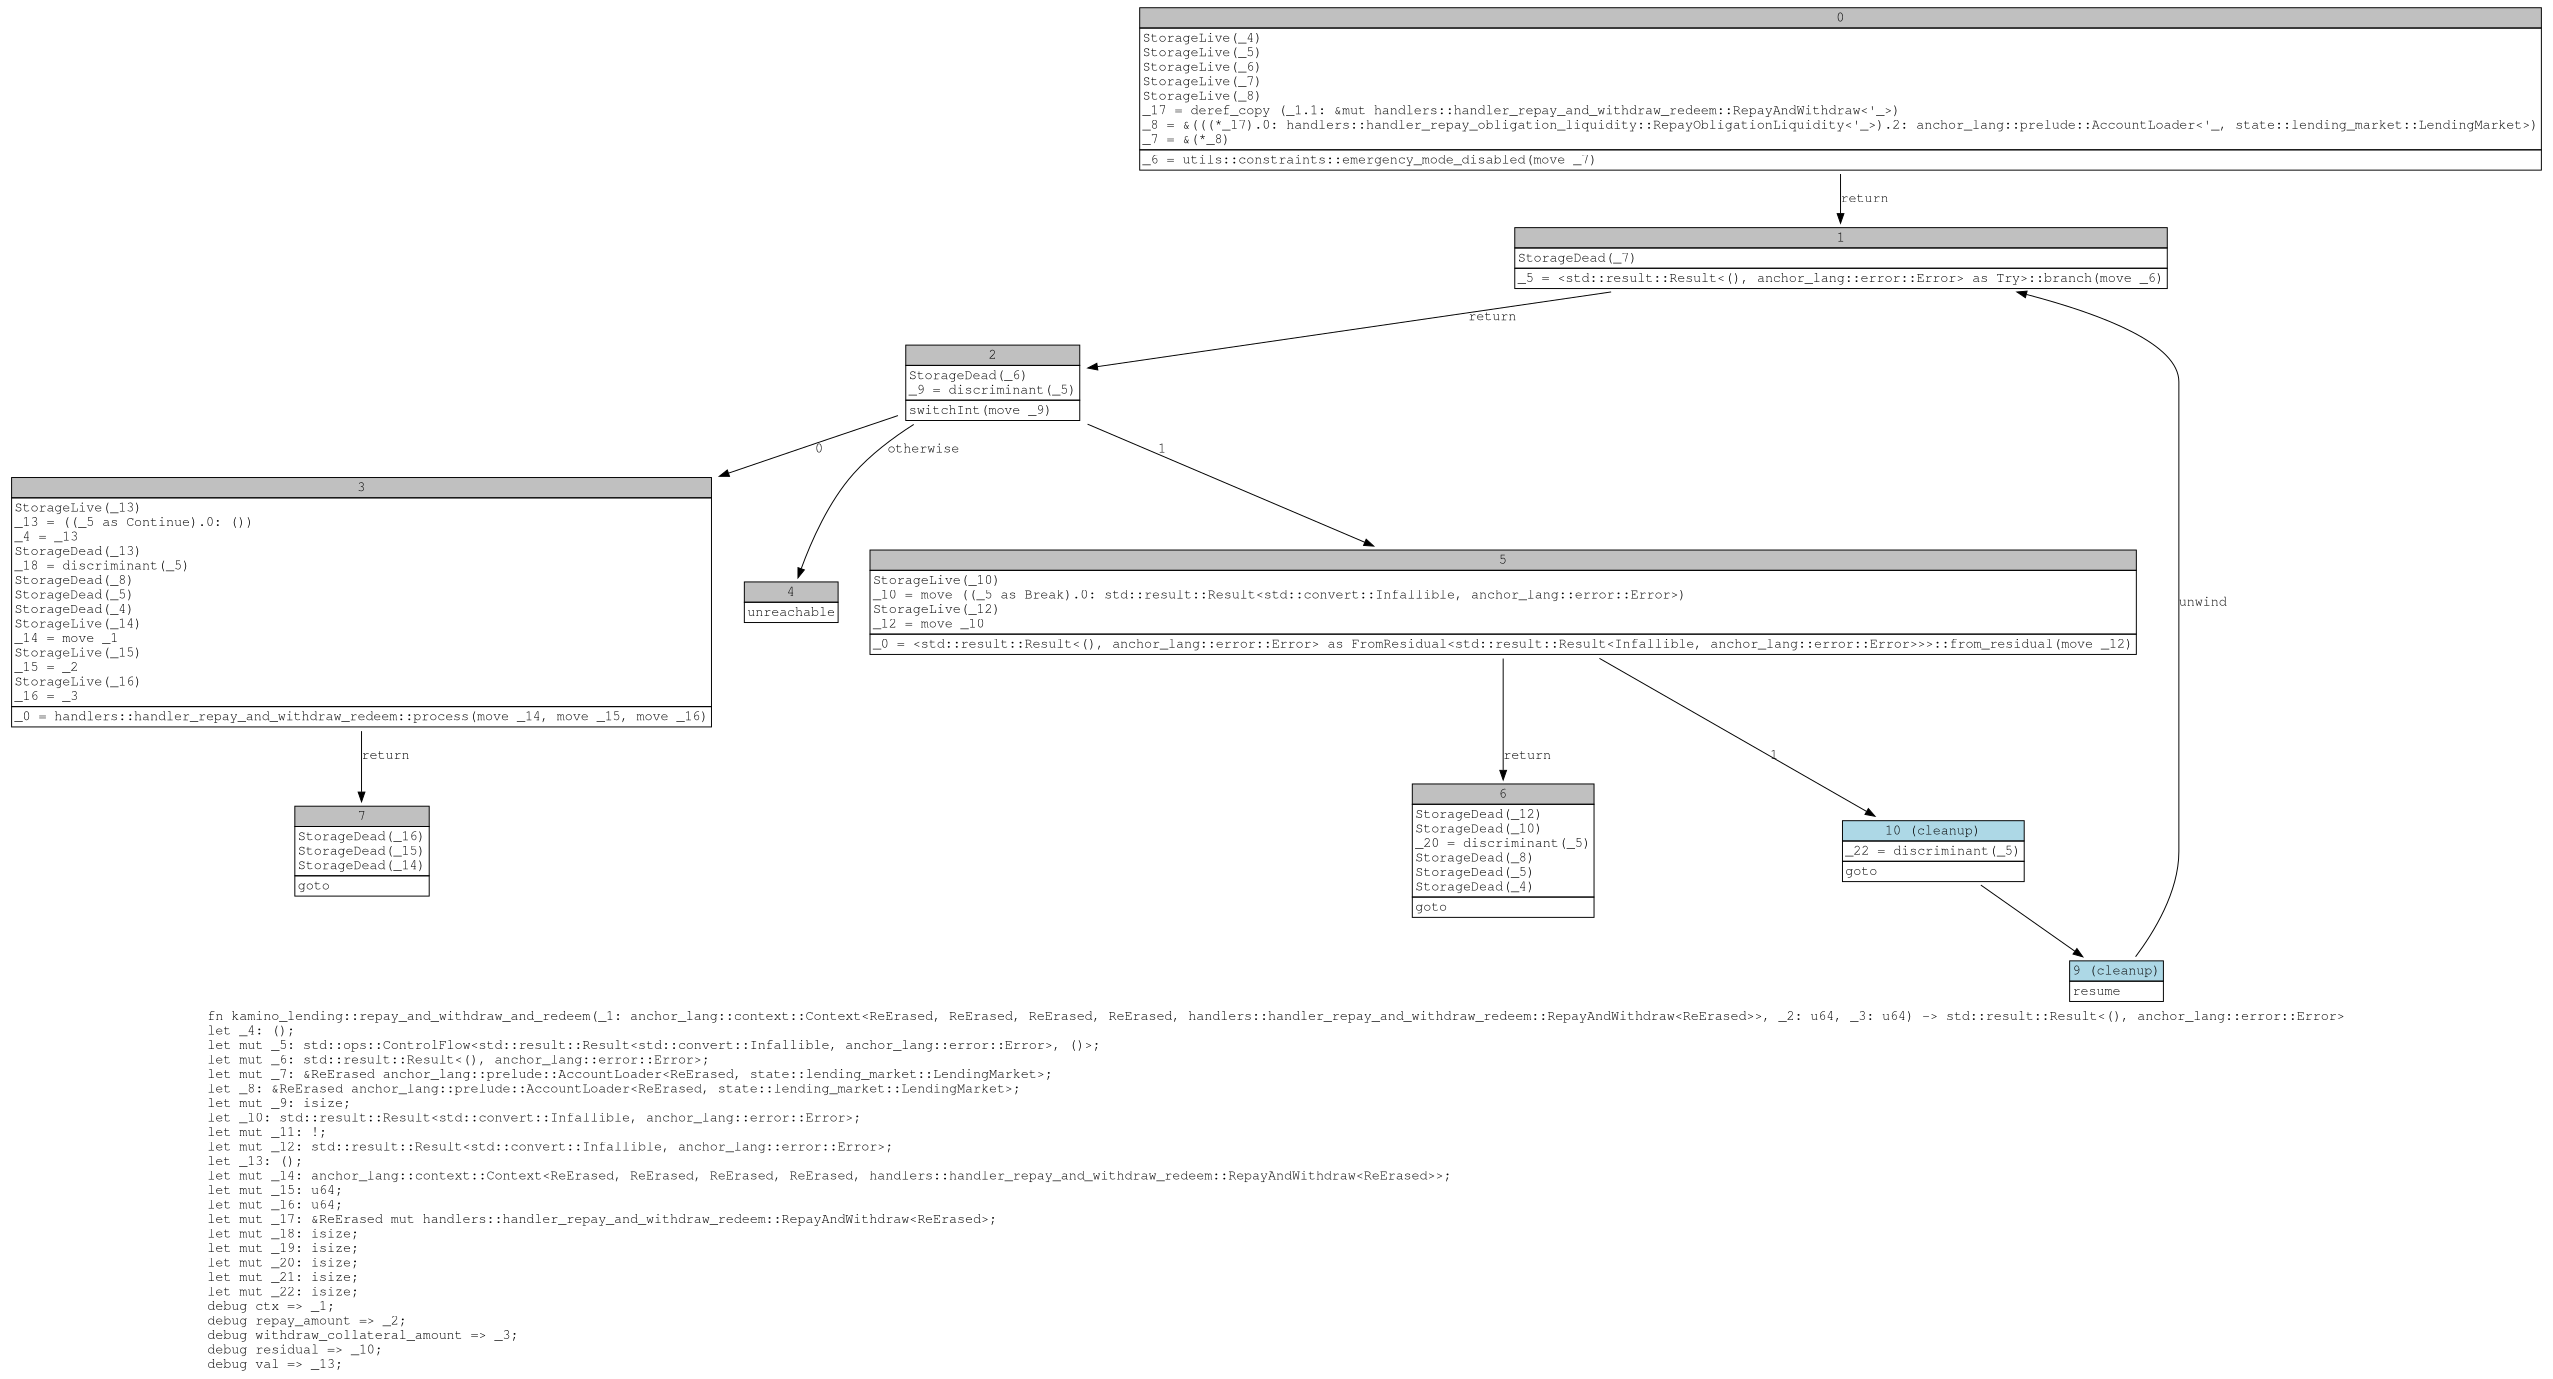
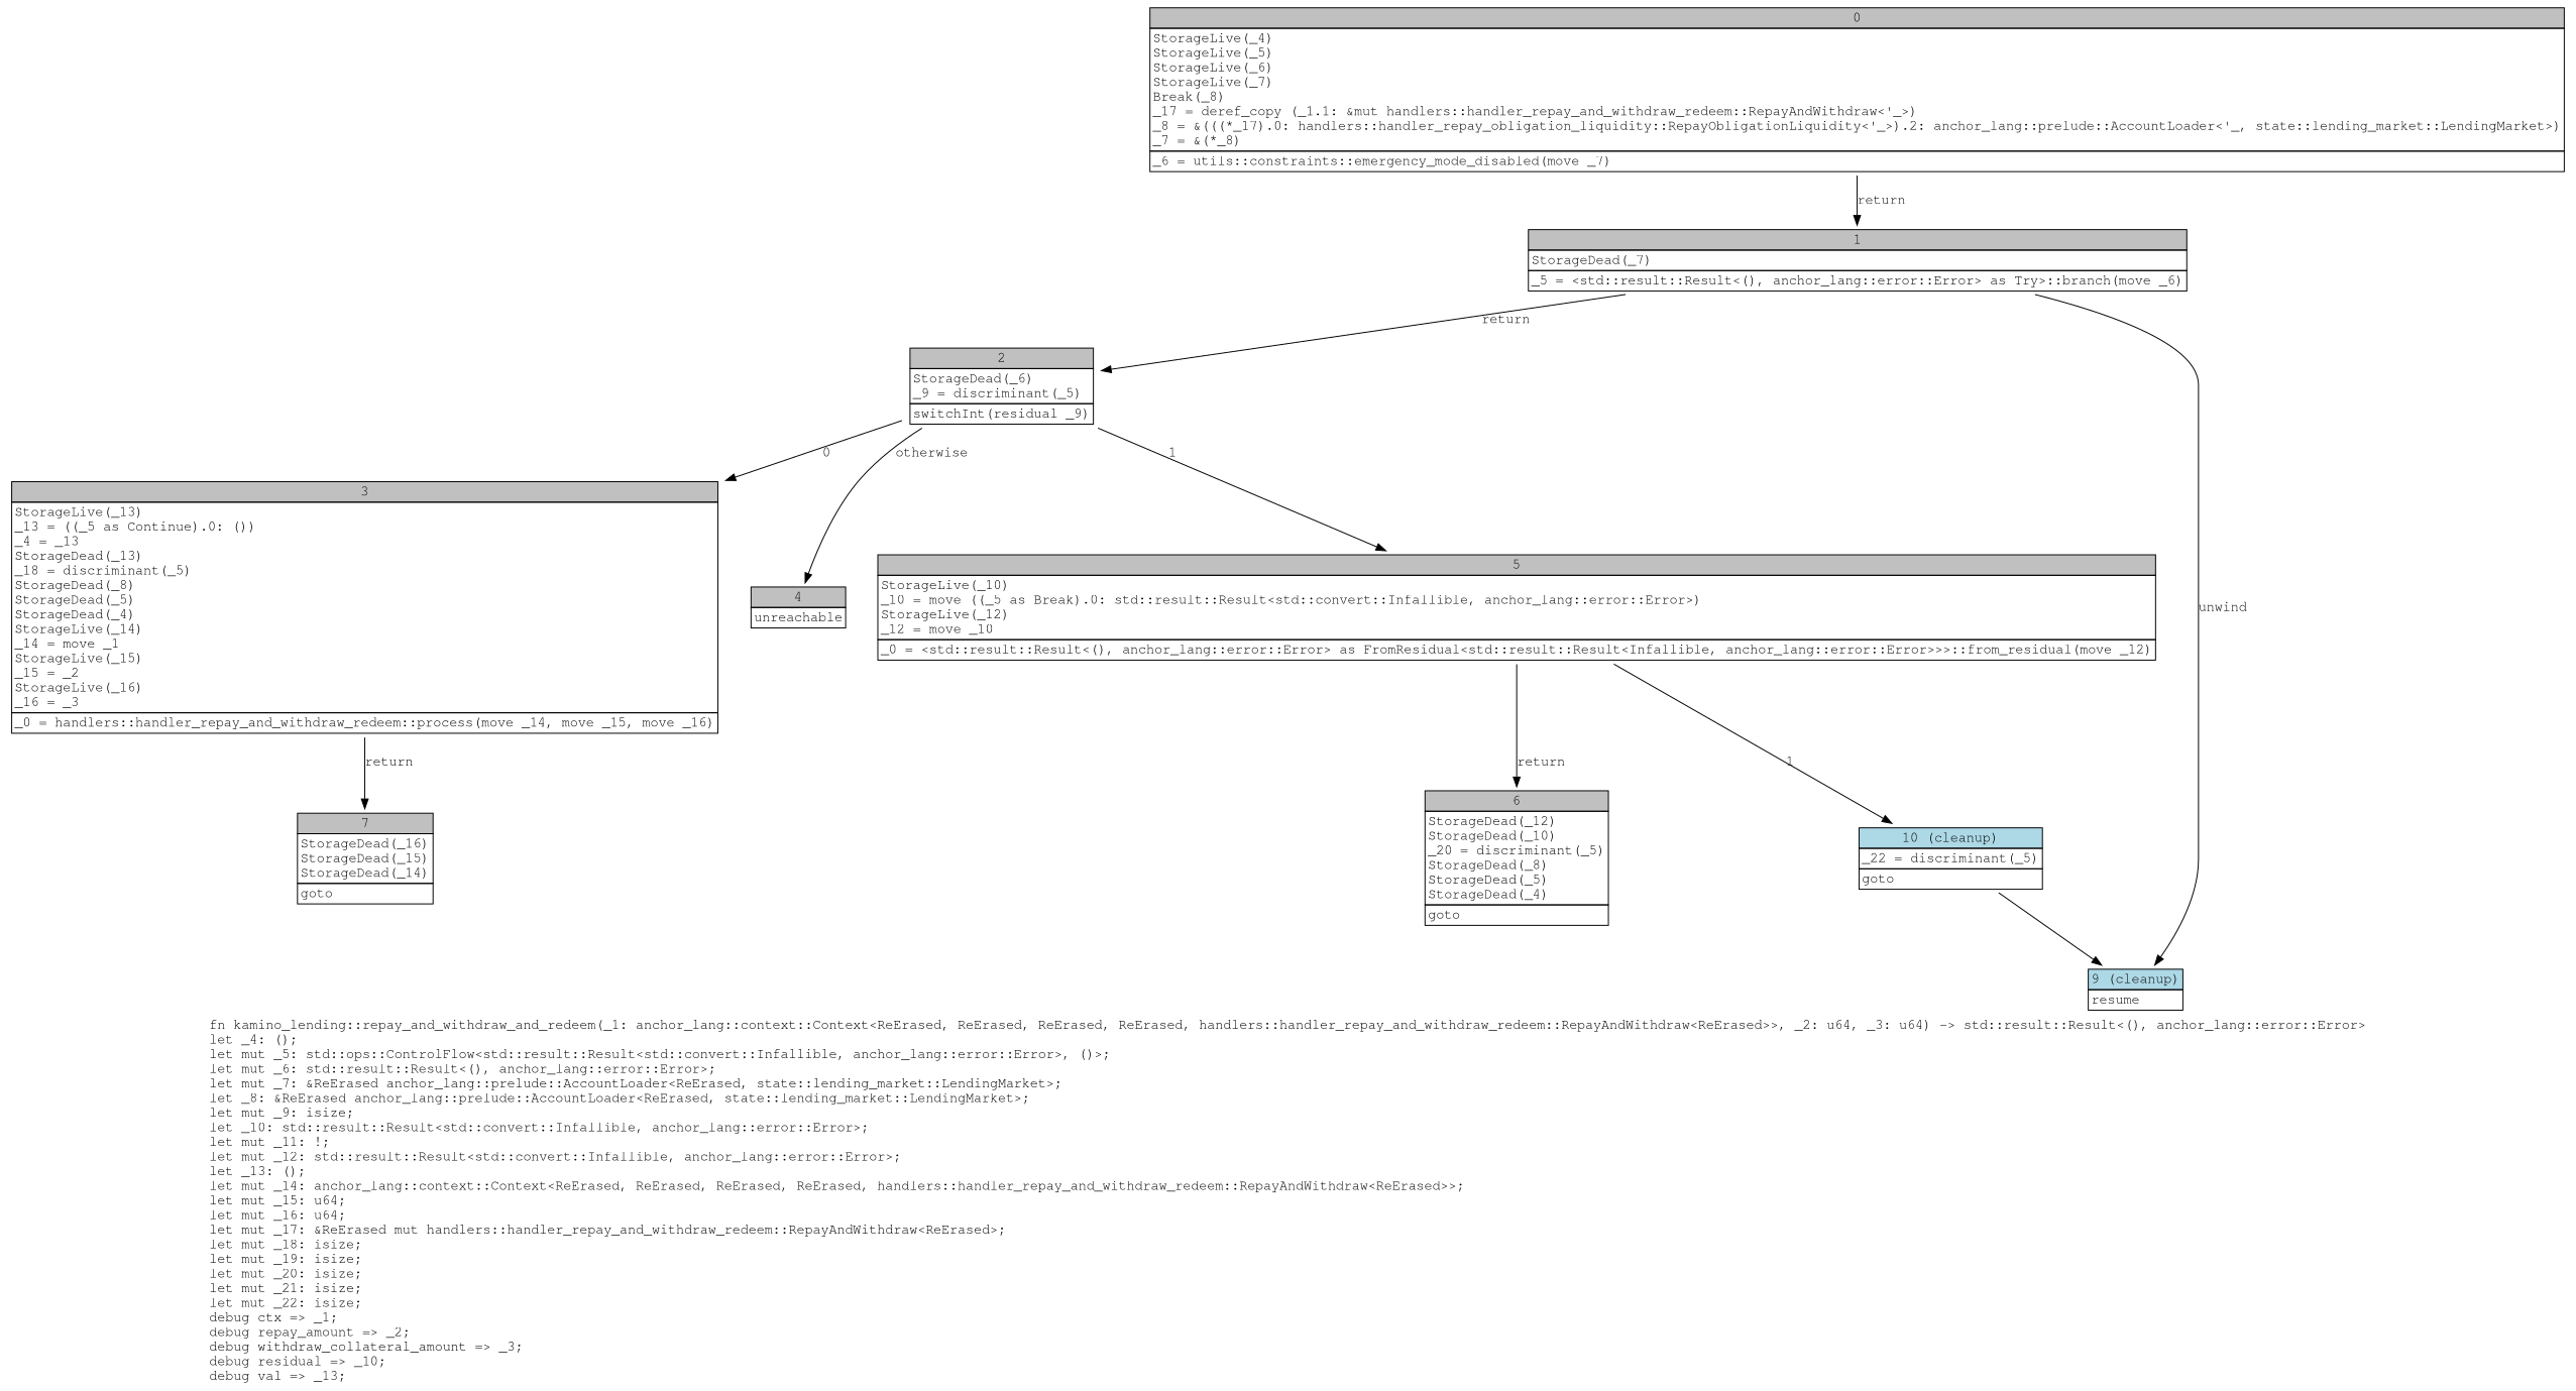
  digraph {
    fontname="Courier, monospace"
    label=<fn kamino_lending::repay_and_withdraw_and_redeem(_1: anchor_lang::context::Context&lt;ReErased, ReErased, ReErased, ReErased, handlers::handler_repay_and_withdraw_redeem::RepayAndWithdraw&lt;ReErased&gt;&gt;, _2: u64, _3: u64) -&gt; std::result::Result&lt;(), anchor_lang::error::Error&gt;<br align="left"/>let _4: ();<br align="left"/>let mut _5: std::ops::ControlFlow&lt;std::result::Result&lt;std::convert::Infallible, anchor_lang::error::Error&gt;, ()&gt;;<br align="left"/>let mut _6: std::result::Result&lt;(), anchor_lang::error::Error&gt;;<br align="left"/>let mut _7: &amp;ReErased anchor_lang::prelude::AccountLoader&lt;ReErased, state::lending_market::LendingMarket&gt;;<br align="left"/>let _8: &amp;ReErased anchor_lang::prelude::AccountLoader&lt;ReErased, state::lending_market::LendingMarket&gt;;<br align="left"/>let mut _9: isize;<br align="left"/>let _10: std::result::Result&lt;std::convert::Infallible, anchor_lang::error::Error&gt;;<br align="left"/>let mut _11: !;<br align="left"/>let mut _12: std::result::Result&lt;std::convert::Infallible, anchor_lang::error::Error&gt;;<br align="left"/>let _13: ();<br align="left"/>let mut _14: anchor_lang::context::Context&lt;ReErased, ReErased, ReErased, ReErased, handlers::handler_repay_and_withdraw_redeem::RepayAndWithdraw&lt;ReErased&gt;&gt;;<br align="left"/>let mut _15: u64;<br align="left"/>let mut _16: u64;<br align="left"/>let mut _17: &amp;ReErased mut handlers::handler_repay_and_withdraw_redeem::RepayAndWithdraw&lt;ReErased&gt;;<br align="left"/>let mut _18: isize;<br align="left"/>let mut _19: isize;<br align="left"/>let mut _20: isize;<br align="left"/>let mut _21: isize;<br align="left"/>let mut _22: isize;<br align="left"/>debug ctx =&gt; _1;<br align="left"/>debug repay_amount =&gt; _2;<br align="left"/>debug withdraw_collateral_amount =&gt; _3;<br align="left"/>debug residual =&gt; _10;<br align="left"/>debug val =&gt; _13;<br align="left"/>>
    node [fontname="Courier, monospace" shape=none]
    edge [fontname="Courier, monospace"]
-   n1 [label=<<table border="0" cellborder="1" cellspacing="0"><tr><td bgcolor="gray" align="center" colspan="1">0</td></tr><tr><td align="left" balign="left">StorageLive(_4)<br/>StorageLive(_5)<br/>StorageLive(_6)<br/>StorageLive(_7)<br/>StorageLive(_8)<br/>_17 = deref_copy (_1.1: &amp;mut handlers::handler_repay_and_withdraw_redeem::RepayAndWithdraw&lt;'_&gt;)<br/>_8 = &amp;(((*_17).0: handlers::handler_repay_obligation_liquidity::RepayObligationLiquidity&lt;'_&gt;).2: anchor_lang::prelude::AccountLoader&lt;'_, state::lending_market::LendingMarket&gt;)<br/>_7 = &amp;(*_8)<br/></td></tr><tr><td align="left">_6 = utils::constraints::emergency_mode_disabled(move _7)</td></tr></table>>]
+   n1 [label=<<table border="0" cellborder="1" cellspacing="0"><tr><td bgcolor="gray" align="center" colspan="1">0</td></tr><tr><td align="left" balign="left">StorageLive(_4)<br/>StorageLive(_5)<br/>StorageLive(_6)<br/>StorageLive(_7)<br/>Break(_8)<br/>_17 = deref_copy (_1.1: &amp;mut handlers::handler_repay_and_withdraw_redeem::RepayAndWithdraw&lt;'_&gt;)<br/>_8 = &amp;(((*_17).0: handlers::handler_repay_obligation_liquidity::RepayObligationLiquidity&lt;'_&gt;).2: anchor_lang::prelude::AccountLoader&lt;'_, state::lending_market::LendingMarket&gt;)<br/>_7 = &amp;(*_8)<br/></td></tr><tr><td align="left">_6 = utils::constraints::emergency_mode_disabled(move _7)</td></tr></table>>]
    n2 [label=<<table border="0" cellborder="1" cellspacing="0"><tr><td bgcolor="gray" align="center" colspan="1">1</td></tr><tr><td align="left" balign="left">StorageDead(_7)<br/></td></tr><tr><td align="left">_5 = &lt;std::result::Result&lt;(), anchor_lang::error::Error&gt; as Try&gt;::branch(move _6)</td></tr></table>>]
-   n3 [label=<<table border="0" cellborder="1" cellspacing="0"><tr><td bgcolor="gray" align="center" colspan="1">2</td></tr><tr><td align="left" balign="left">StorageDead(_6)<br/>_9 = discriminant(_5)<br/></td></tr><tr><td align="left">switchInt(move _9)</td></tr></table>>]
+   n3 [label=<<table border="0" cellborder="1" cellspacing="0"><tr><td bgcolor="gray" align="center" colspan="1">2</td></tr><tr><td align="left" balign="left">StorageDead(_6)<br/>_9 = discriminant(_5)<br/></td></tr><tr><td align="left">switchInt(residual _9)</td></tr></table>>]
    n4 [label=<<table border="0" cellborder="1" cellspacing="0"><tr><td bgcolor="lightblue" align="center" colspan="1">9 (cleanup)</td></tr><tr><td align="left">resume</td></tr></table>>]
    n5 [label=<<table border="0" cellborder="1" cellspacing="0"><tr><td bgcolor="gray" align="center" colspan="1">3</td></tr><tr><td align="left" balign="left">StorageLive(_13)<br/>_13 = ((_5 as Continue).0: ())<br/>_4 = _13<br/>StorageDead(_13)<br/>_18 = discriminant(_5)<br/>StorageDead(_8)<br/>StorageDead(_5)<br/>StorageDead(_4)<br/>StorageLive(_14)<br/>_14 = move _1<br/>StorageLive(_15)<br/>_15 = _2<br/>StorageLive(_16)<br/>_16 = _3<br/></td></tr><tr><td align="left">_0 = handlers::handler_repay_and_withdraw_redeem::process(move _14, move _15, move _16)</td></tr></table>>]
    n6 [label=<<table border="0" cellborder="1" cellspacing="0"><tr><td bgcolor="gray" align="center" colspan="1">4</td></tr><tr><td align="left">unreachable</td></tr></table>>]
    n7 [label=<<table border="0" cellborder="1" cellspacing="0"><tr><td bgcolor="gray" align="center" colspan="1">5</td></tr><tr><td align="left" balign="left">StorageLive(_10)<br/>_10 = move ((_5 as Break).0: std::result::Result&lt;std::convert::Infallible, anchor_lang::error::Error&gt;)<br/>StorageLive(_12)<br/>_12 = move _10<br/></td></tr><tr><td align="left">_0 = &lt;std::result::Result&lt;(), anchor_lang::error::Error&gt; as FromResidual&lt;std::result::Result&lt;Infallible, anchor_lang::error::Error&gt;&gt;&gt;::from_residual(move _12)</td></tr></table>>]
    n8 [label=<<table border="0" cellborder="1" cellspacing="0"><tr><td bgcolor="gray" align="center" colspan="1">7</td></tr><tr><td align="left" balign="left">StorageDead(_16)<br/>StorageDead(_15)<br/>StorageDead(_14)<br/></td></tr><tr><td align="left">goto</td></tr></table>>]
    n9 [label=<<table border="0" cellborder="1" cellspacing="0"><tr><td bgcolor="gray" align="center" colspan="1">6</td></tr><tr><td align="left" balign="left">StorageDead(_12)<br/>StorageDead(_10)<br/>_20 = discriminant(_5)<br/>StorageDead(_8)<br/>StorageDead(_5)<br/>StorageDead(_4)<br/></td></tr><tr><td align="left">goto</td></tr></table>>]
    n10 [label=<<table border="0" cellborder="1" cellspacing="0"><tr><td bgcolor="lightblue" align="center" colspan="1">10 (cleanup)</td></tr><tr><td align="left" balign="left">_22 = discriminant(_5)<br/></td></tr><tr><td align="left">goto</td></tr></table>>]
    n1 -> n2 [label=return]
    n2 -> n3 [label=return]
-   n4 -> n2 [label=unwind]
+   n2 -> n4 [label=unwind]
    n3 -> n5 [label=0]
    n3 -> n6 [label=otherwise]
    n3 -> n7 [label=1]
    n5 -> n8 [label=return]
    n7 -> n9 [label=return]
    n7 -> n10 [label=1]
    n10 -> n4
  }
